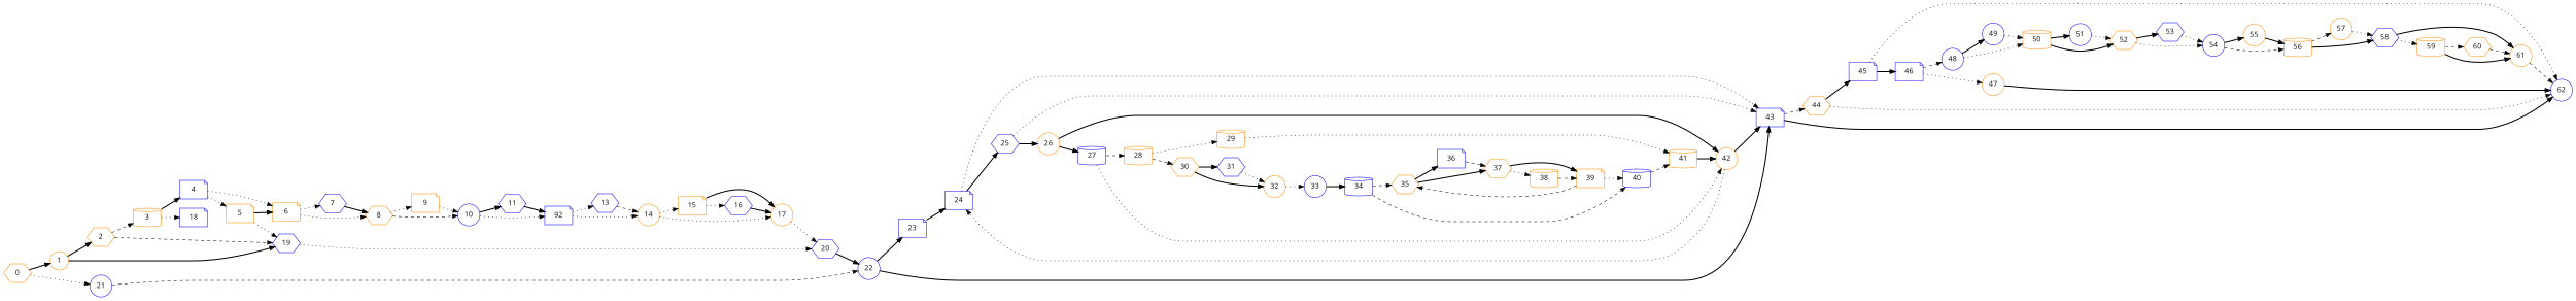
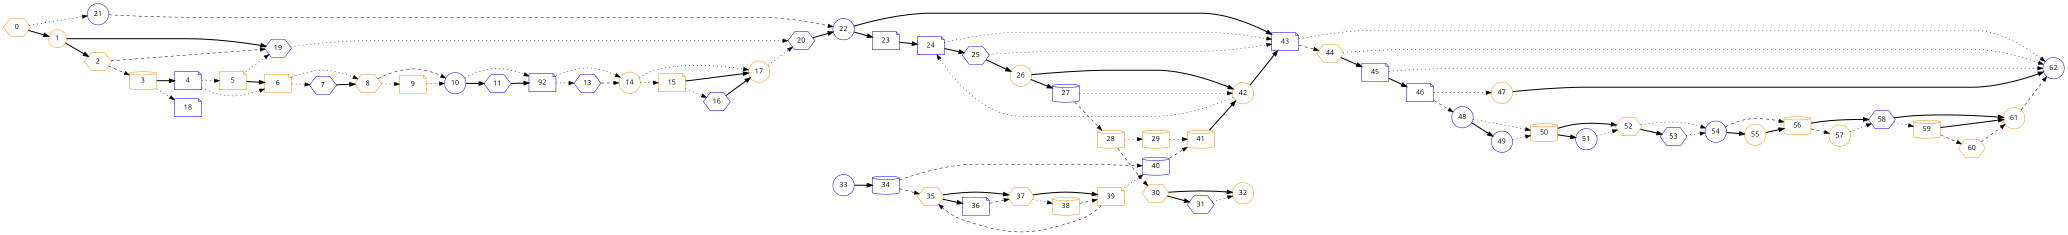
  digraph {
    fontname="Open Sans"
    rankdir=LR
    node [color=darkorange fontname="Open Sans" shape=circle]
    edge [fontname="Open Sans" style=bold]
    1
    0 [shape=hexagon]
    21 [color=blue]
    2 [shape=hexagon]
    19 [color=blue shape=hexagon]
    22 [color=blue]
    3 [shape=cylinder]
    20 [color=blue shape=hexagon]
    4 [color=blue shape=note]
    18 [color=blue shape=note]
    5 [shape=note]
    6 [shape=note]
    7 [color=blue shape=hexagon]
    8 [shape=hexagon]
    9 [shape=note]
    10 [color=blue]
    11 [color=blue shape=hexagon]
    n18 [color=blue label=92 shape=note]
    13 [color=blue shape=hexagon]
    14
    15 [shape=note]
    17
    16 [color=blue shape=hexagon]
    23 [color=blue shape=note]
    43 [color=blue shape=note]
    24 [color=blue shape=note]
    44 [shape=hexagon]
    62 [color=blue]
    25 [color=blue shape=hexagon]
    26
    27 [color=blue shape=cylinder]
    42
    28 [shape=cylinder]
    29 [shape=cylinder]
    30 [shape=hexagon]
    41 [shape=cylinder]
    31 [color=blue shape=hexagon]
    32
    33 [color=blue]
    34 [color=blue shape=cylinder]
    35 [shape=hexagon]
    40 [color=blue shape=cylinder]
    36 [color=blue shape=note]
    37 [shape=hexagon]
    38 [shape=cylinder]
    39 [shape=note]
    45 [color=blue shape=note]
    46 [color=blue shape=note]
    47
    48 [color=blue]
    49 [color=blue]
    50 [shape=cylinder]
    51 [color=blue]
    52 [shape=hexagon]
    53 [color=blue shape=hexagon]
    54 [color=blue]
    55
    56 [shape=cylinder]
    57
    58 [color=blue shape=hexagon]
    59 [shape=cylinder]
    61
    60 [shape=hexagon]
    1 -> 2
    1 -> 19
    0 -> 1
    0 -> 21 [style=dotted]
    21 -> 22 [style=dashed]
    2 -> 19 [style=dashed]
    2 -> 3 [style=dashed]
    19 -> 20 [style=dotted]
    22 -> 23
    22 -> 43
    3 -> 4
    3 -> 18 [style=dotted]
    20 -> 22
    4 -> 5 [style=dotted]
    4 -> 6 [style=dotted]
    5 -> 19 [style=dotted]
    5 -> 6
    6 -> 7 [style=dotted]
    6 -> 8 [style=dotted]
    7 -> 8
    8 -> 9 [style=dotted]
    8 -> 10 [style=dashed]
    9 -> 10 [style=dotted]
    10 -> 11
    10 -> n18 [style=dotted]
    11 -> n18
    n18 -> 13 [style=dotted]
    n18 -> 14 [style=dotted]
    13 -> 14 [style=dashed]
    14 -> 15 [style=dotted]
    14 -> 17 [style=dotted]
    15 -> 17
    15 -> 16 [style=dotted]
    17 -> 20 [style=dotted]
    16 -> 17
    23 -> 24
    43 -> 44 [style=dashed]
-   43 -> 62
+   43 -> 62 [style=dotted]
    24 -> 43 [style=dotted]
    24 -> 25
    44 -> 62 [style=dotted]
    44 -> 45
    25 -> 43 [style=dotted]
    25 -> 26
    26 -> 27
    26 -> 42
    27 -> 42 [style=dotted]
    27 -> 28 [style=dashed]
    42 -> 43
    42 -> 24 [style=dotted]
    28 -> 29 [style=dotted]
    28 -> 30 [style=dashed]
    29 -> 41 [style=dotted]
    30 -> 31
    30 -> 32
    41 -> 42
    31 -> 32 [style=dotted]
-   32 -> 33 [style=dotted]
    33 -> 34
    34 -> 35 [style=dashed]
    34 -> 40 [style=dashed]
    35 -> 36
    35 -> 37
    40 -> 41 [style=dashed]
    36 -> 37 [style=dashed]
    37 -> 38 [style=dotted]
    37 -> 39
    38 -> 39 [style=dashed]
    39 -> 35 [style=dashed]
    39 -> 40 [style=dotted]
    45 -> 62 [style=dotted]
    45 -> 46
    46 -> 47 [style=dotted]
    46 -> 48 [style=dashed]
    47 -> 62
    48 -> 49
    48 -> 50 [style=dotted]
    49 -> 50 [style=dotted]
    50 -> 51
    50 -> 52
    51 -> 52 [style=dotted]
    52 -> 53
    52 -> 54 [style=dotted]
    53 -> 54 [style=dotted]
    54 -> 55
    54 -> 56 [style=dashed]
    55 -> 56
    56 -> 57 [style=dashed]
    56 -> 58
    57 -> 58 [style=dotted]
    58 -> 59 [style=dotted]
    58 -> 61
    59 -> 61
    59 -> 60 [style=dashed]
    61 -> 62 [style=dashed]
    60 -> 61 [style=dashed]
  }
